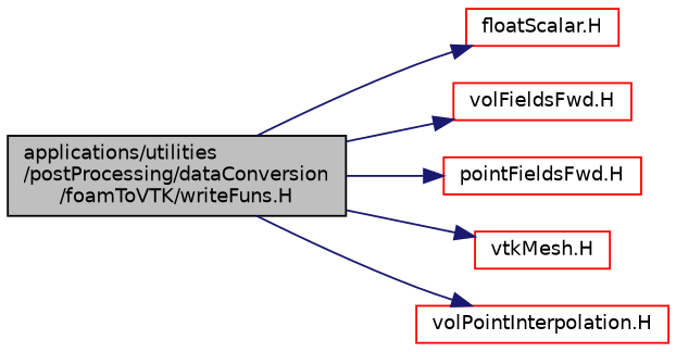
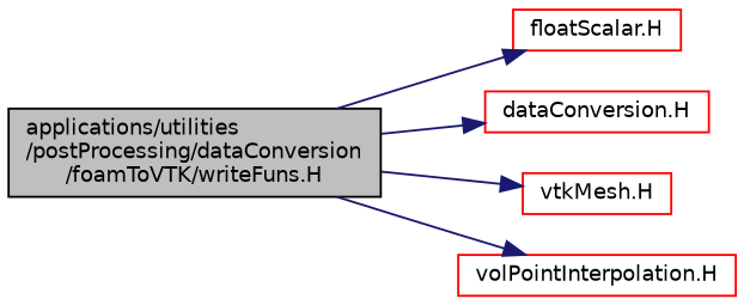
  digraph {
    rankdir=LR
    node [color=red fontname=Helvetica fontsize=10 shape=record]
    edge [color=midnightblue fontname=Helvetica fontsize=10 labelfontname=Helvetica labelfontsize=10 style=solid]
    n1 [color=black fillcolor=grey75 fontcolor=black height=0.2 label="applications/utilities\l/postProcessing/dataConversion\l/foamToVTK/writeFuns.H" style=filled width=0.4]
    n2 [height=0.2 label="floatScalar.H" width=0.4]
-   n3 [height=0.2 label="volFieldsFwd.H" width=0.4]
-   n4 [height=0.2 label="pointFieldsFwd.H" width=0.4]
+   n3 [height=0.2 label="dataConversion.H" width=0.4]
    n5 [height=0.2 label="vtkMesh.H" width=0.4]
    n6 [height=0.2 label="volPointInterpolation.H" width=0.4]
    n1 -> n2
    n1 -> n3
-   n1 -> n4
    n1 -> n5
    n1 -> n6
  }
